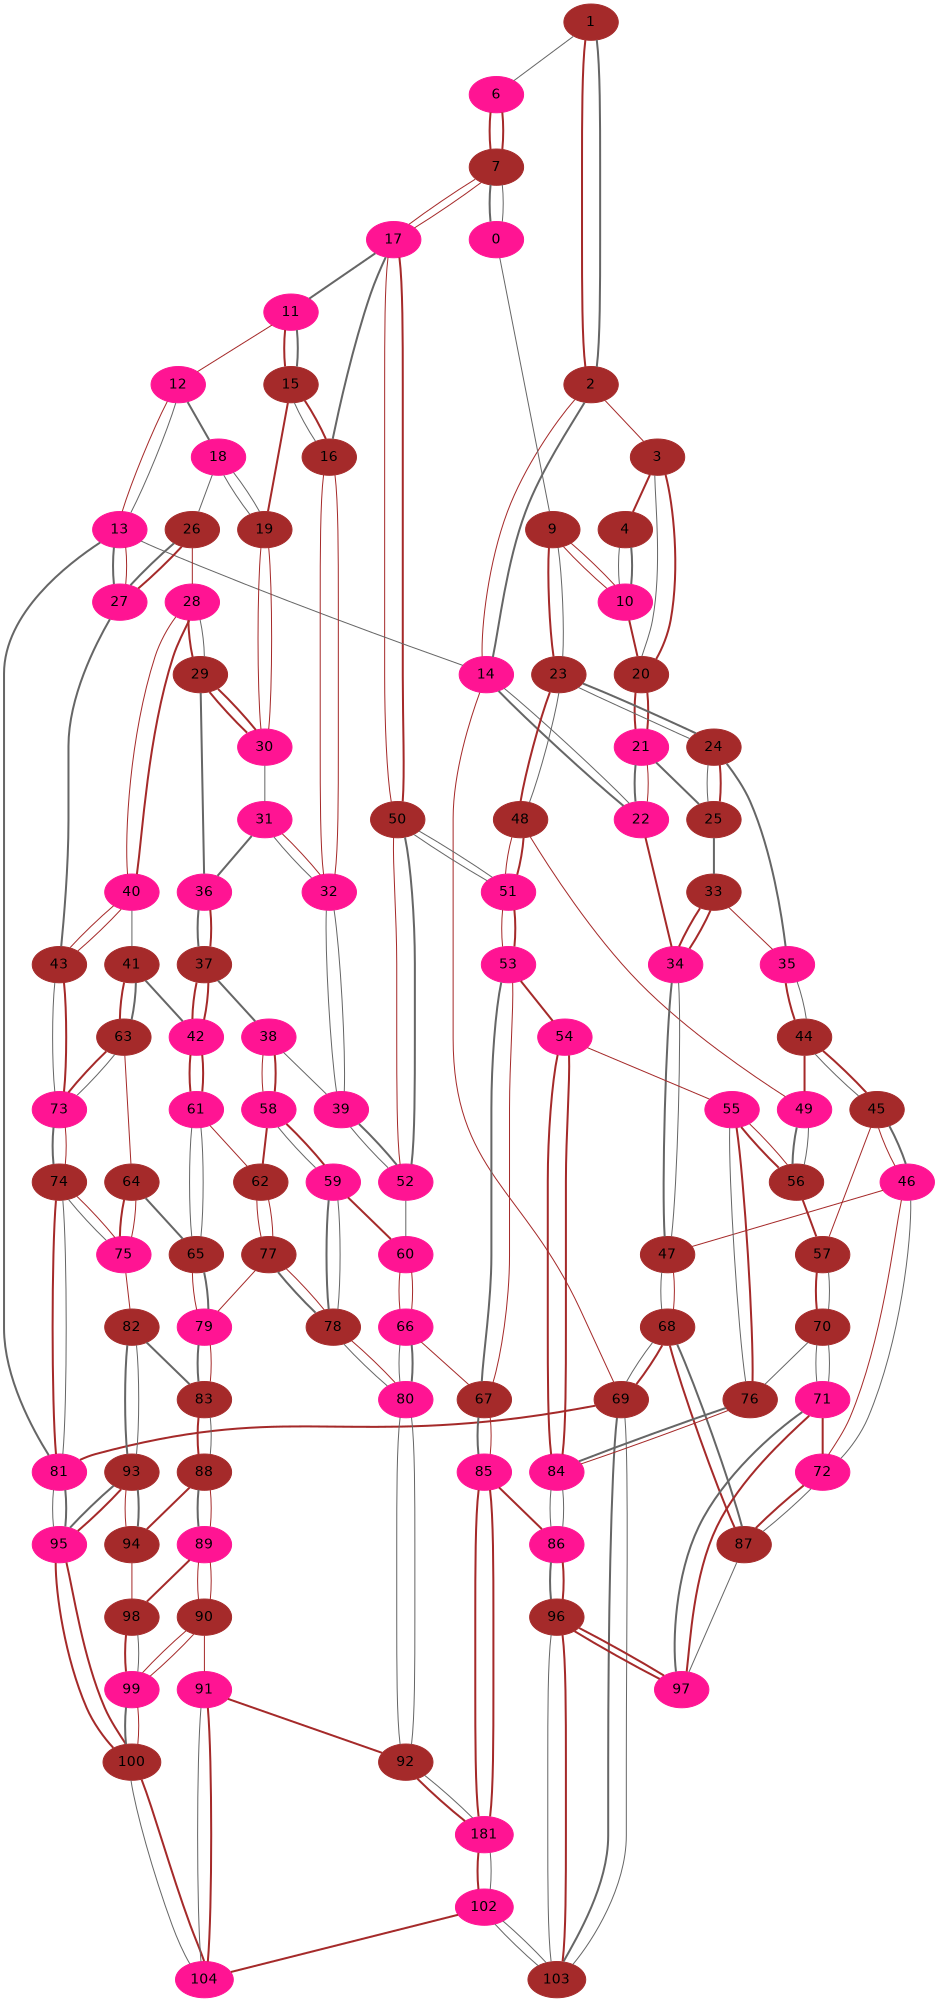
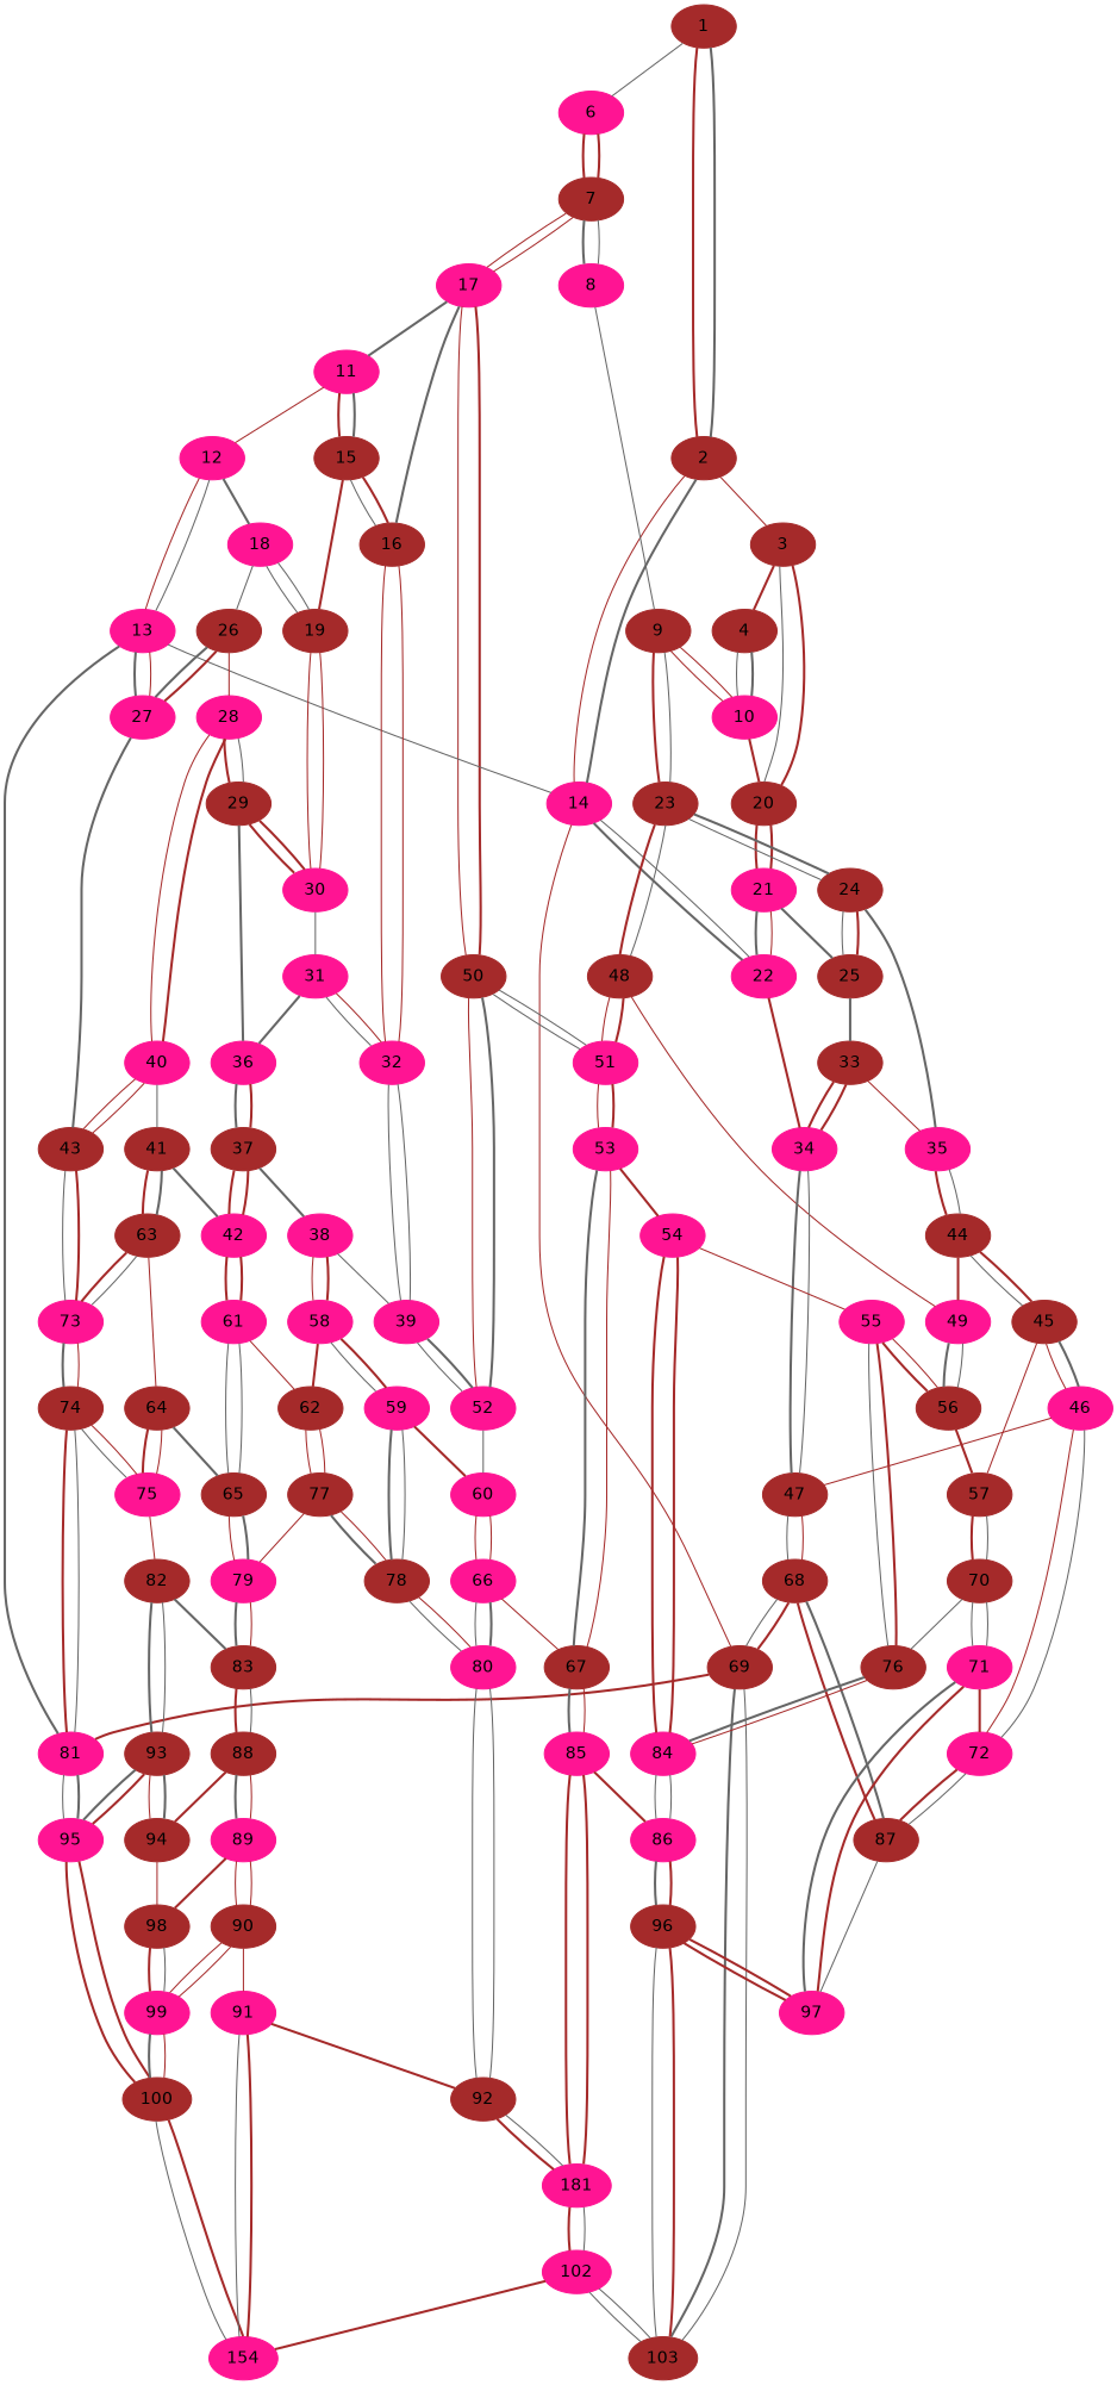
  graph {
    fontname="DejaVu Sans"
    node [color=deeppink fontname="DejaVu Sans" style=filled]
    edge [color=brown fontname="DejaVu Sans" style=solid]
    1 [color=brown]
    2 [color=brown]
    6
    3 [color=brown]
    14
    7 [color=brown]
    4 [color=brown]
    20 [color=brown]
    22
    69 [color=brown]
    10
    21
    9 [color=brown]
-   8 [label=0]
+   8
    17
    11
    12
    15 [color=brown]
    50 [color=brown]
    23 [color=brown]
    24 [color=brown]
    48 [color=brown]
    13
    18
    16 [color=brown]
    19 [color=brown]
    27
    81
    26 [color=brown]
    43 [color=brown]
    95
    34
    103 [color=brown]
    32
    30
    39
    52
    51
    28
    31
    25 [color=brown]
    33 [color=brown]
    47 [color=brown]
    35
    49
    44 [color=brown]
    29 [color=brown]
    40
    73
    36
    41 [color=brown]
    37 [color=brown]
    68 [color=brown]
    45 [color=brown]
    38
    42
    58
    61
    59
    62 [color=brown]
    60
    63 [color=brown]
    64 [color=brown]
    65 [color=brown]
    74 [color=brown]
    46
    57 [color=brown]
    56 [color=brown]
    72
    70 [color=brown]
    87 [color=brown]
    53
    54
    67 [color=brown]
    66
    55
    84
    85
    76 [color=brown]
    86
    71
    78 [color=brown]
    77 [color=brown]
    80
    79
    75
    82 [color=brown]
    83 [color=brown]
    92 [color=brown]
    n90 [label=181]
    97
    93 [color=brown]
    88 [color=brown]
    100 [color=brown]
    94 [color=brown]
    89
    96 [color=brown]
    102
    90 [color=brown]
    98 [color=brown]
    91
    99
-   104
+   104 [label=154]
    1 -- 2 [style=bold]
    1 -- 2 [color=gray40 style=bold]
    1 -- 6 [color=gray40]
    2 -- 3
    2 -- 14
    2 -- 14 [color=gray40 style=bold]
    6 -- 7 [style=bold]
    6 -- 7 [style=bold]
    3 -- 4 [style=bold]
    3 -- 20 [color=gray40]
    3 -- 20 [style=bold]
    14 -- 22 [color=gray40 style=bold]
    14 -- 22 [color=gray40]
    14 -- 69
    7 -- 8 [color=gray40 style=bold]
    7 -- 8 [color=gray40]
    7 -- 17
    7 -- 17
    4 -- 10 [color=gray40]
    4 -- 10 [color=gray40 style=bold]
    20 -- 21 [style=bold]
    20 -- 21 [style=bold]
    22 -- 34 [style=bold]
    69 -- 81 [style=bold]
    69 -- 103 [color=gray40 style=bold]
    69 -- 103 [color=gray40]
    10 -- 20 [style=bold]
    21 -- 22 [color=gray40 style=bold]
    21 -- 22
    21 -- 25 [color=gray40 style=bold]
    9 -- 10
    9 -- 10
    9 -- 23 [style=bold]
    9 -- 23 [color=gray40]
    8 -- 9 [color=gray40]
    17 -- 11 [color=gray40 style=bold]
    17 -- 50
    17 -- 50 [style=bold]
    11 -- 12
    11 -- 15 [style=bold]
    11 -- 15 [color=gray40 style=bold]
    12 -- 13
    12 -- 13 [color=gray40]
    12 -- 18 [color=gray40 style=bold]
    15 -- 16 [color=gray40]
    15 -- 16 [style=bold]
    15 -- 19 [style=bold]
    50 -- 52
    50 -- 52 [color=gray40 style=bold]
    50 -- 51 [color=gray40]
    50 -- 51 [color=gray40]
    23 -- 24 [color=gray40]
    23 -- 24 [color=gray40 style=bold]
    23 -- 48 [style=bold]
    23 -- 48 [color=gray40]
    24 -- 25 [color=gray40]
    24 -- 25 [style=bold]
    24 -- 35 [color=gray40 style=bold]
    48 -- 51
    48 -- 51 [style=bold]
    48 -- 49
    13 -- 14 [color=gray40]
    13 -- 27 [color=gray40 style=bold]
    13 -- 27
    13 -- 81 [color=gray40 style=bold]
    18 -- 19 [color=gray40]
    18 -- 19 [color=gray40]
    18 -- 26 [color=gray40]
    16 -- 17 [color=gray40 style=bold]
    16 -- 32
    16 -- 32
    19 -- 30
    19 -- 30
    27 -- 43 [color=gray40 style=bold]
    81 -- 95 [color=gray40]
    81 -- 95 [color=gray40 style=bold]
    26 -- 27 [color=gray40 style=bold]
    26 -- 27 [style=bold]
    26 -- 28
    43 -- 73 [color=gray40]
    43 -- 73 [style=bold]
    95 -- 100 [style=bold]
    95 -- 100 [style=bold]
    34 -- 47 [color=gray40 style=bold]
    34 -- 47 [color=gray40]
    32 -- 39 [color=gray40]
    32 -- 39 [color=gray40]
    30 -- 31 [color=gray40]
    39 -- 52 [color=gray40]
    39 -- 52 [color=gray40 style=bold]
    52 -- 60 [color=gray40]
    51 -- 53
    51 -- 53 [style=bold]
    28 -- 29 [style=bold]
    28 -- 29 [color=gray40]
    28 -- 40
    28 -- 40 [style=bold]
    31 -- 32 [color=gray40]
    31 -- 32
    31 -- 36 [color=gray40 style=bold]
    25 -- 33 [color=gray40 style=bold]
    33 -- 34 [style=bold]
    33 -- 34 [style=bold]
    33 -- 35
    47 -- 68 [color=gray40]
    47 -- 68
    35 -- 44 [style=bold]
    35 -- 44 [color=gray40]
    49 -- 56 [color=gray40 style=bold]
    49 -- 56 [color=gray40]
    44 -- 49 [style=bold]
    44 -- 45 [color=gray40]
    44 -- 45 [style=bold]
    29 -- 30 [style=bold]
    29 -- 30 [style=bold]
    29 -- 36 [color=gray40 style=bold]
    40 -- 43
    40 -- 43
    40 -- 41 [color=gray40]
    73 -- 74 [color=gray40 style=bold]
    73 -- 74
    36 -- 37 [color=gray40 style=bold]
    36 -- 37 [style=bold]
    41 -- 42 [color=gray40 style=bold]
    41 -- 63 [style=bold]
    41 -- 63 [color=gray40 style=bold]
    37 -- 38 [color=gray40 style=bold]
    37 -- 42 [style=bold]
    37 -- 42 [style=bold]
    68 -- 69 [color=gray40]
    68 -- 69 [style=bold]
    68 -- 87 [style=bold]
    68 -- 87 [color=gray40 style=bold]
    45 -- 46
    45 -- 46 [color=gray40 style=bold]
    45 -- 57
    38 -- 39 [color=gray40]
    38 -- 58
    38 -- 58 [style=bold]
    42 -- 61 [style=bold]
    42 -- 61 [style=bold]
    58 -- 59 [color=gray40]
    58 -- 59 [style=bold]
    58 -- 62 [style=bold]
    61 -- 62
    61 -- 65 [color=gray40]
    61 -- 65 [color=gray40]
    59 -- 60 [style=bold]
    59 -- 78 [color=gray40 style=bold]
    59 -- 78 [color=gray40]
    62 -- 77
    62 -- 77
    60 -- 66
    60 -- 66
    63 -- 73 [style=bold]
    63 -- 73 [color=gray40]
    63 -- 64
    64 -- 65 [color=gray40 style=bold]
    64 -- 75 [style=bold]
    64 -- 75
    65 -- 79
    65 -- 79 [color=gray40 style=bold]
    74 -- 81 [style=bold]
    74 -- 81 [color=gray40]
    74 -- 75 [color=gray40]
    74 -- 75
    46 -- 47
    46 -- 72
    46 -- 72 [color=gray40]
    57 -- 70 [style=bold]
    57 -- 70 [color=gray40]
    56 -- 57 [style=bold]
    72 -- 87 [style=bold]
    72 -- 87 [color=gray40]
    70 -- 76 [color=gray40]
    70 -- 71 [color=gray40]
    70 -- 71 [color=gray40]
    87 -- 97 [color=gray40]
    53 -- 54 [style=bold]
    53 -- 67 [color=gray40 style=bold]
    53 -- 67
    54 -- 55
    54 -- 84 [style=bold]
    54 -- 84 [style=bold]
    67 -- 85 [color=gray40 style=bold]
    67 -- 85
    66 -- 67
    66 -- 80 [color=gray40]
    66 -- 80 [color=gray40 style=bold]
    55 -- 56 [style=bold]
    55 -- 56
    55 -- 76 [color=gray40]
    55 -- 76 [style=bold]
    84 -- 86 [color=gray40]
    84 -- 86 [color=gray40]
    85 -- 86 [style=bold]
    85 -- n90 [style=bold]
    85 -- n90 [style=bold]
    76 -- 84 [color=gray40 style=bold]
    76 -- 84
    86 -- 96 [color=gray40 style=bold]
    86 -- 96 [style=bold]
    71 -- 72 [style=bold]
    71 -- 97 [color=gray40 style=bold]
    71 -- 97 [style=bold]
    78 -- 80 [color=gray40]
    78 -- 80
    77 -- 78 [color=gray40 style=bold]
    77 -- 78
    77 -- 79
    80 -- 92 [color=gray40]
    80 -- 92 [color=gray40]
    79 -- 83 [color=gray40 style=bold]
    79 -- 83
    75 -- 82
    82 -- 83 [color=gray40 style=bold]
    82 -- 93 [color=gray40 style=bold]
    82 -- 93 [color=gray40]
    83 -- 88 [style=bold]
    83 -- 88 [color=gray40]
    92 -- n90 [style=bold]
    92 -- n90 [color=gray40]
    n90 -- 102 [style=bold]
    n90 -- 102 [color=gray40]
    93 -- 95 [color=gray40 style=bold]
    93 -- 95 [style=bold]
    93 -- 94
    93 -- 94 [color=gray40 style=bold]
    88 -- 94 [style=bold]
    88 -- 89 [color=gray40 style=bold]
    88 -- 89
    100 -- 104 [color=gray40]
    100 -- 104 [style=bold]
    94 -- 98
    89 -- 90
    89 -- 90
    89 -- 98 [style=bold]
    96 -- 103 [color=gray40]
    96 -- 103 [style=bold]
    96 -- 97 [style=bold]
    96 -- 97 [style=bold]
    102 -- 103 [color=gray40]
    102 -- 103 [color=gray40]
    102 -- 104 [style=bold]
    90 -- 91
    90 -- 99
    90 -- 99
    98 -- 99 [style=bold]
    98 -- 99 [color=gray40]
    91 -- 92 [style=bold]
    91 -- 104 [color=gray40]
    91 -- 104 [style=bold]
    99 -- 100 [color=gray40 style=bold]
    99 -- 100
  }
